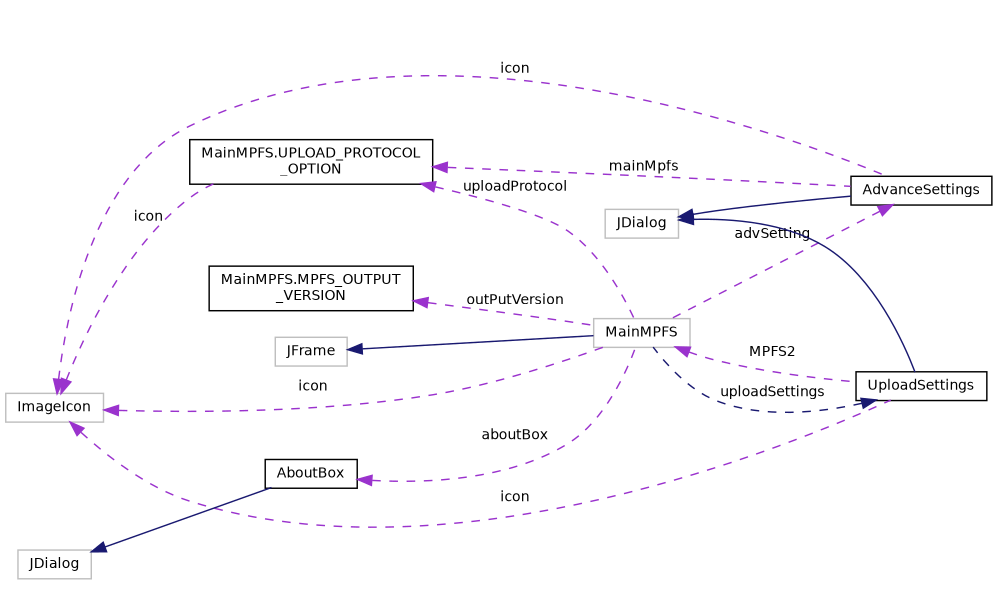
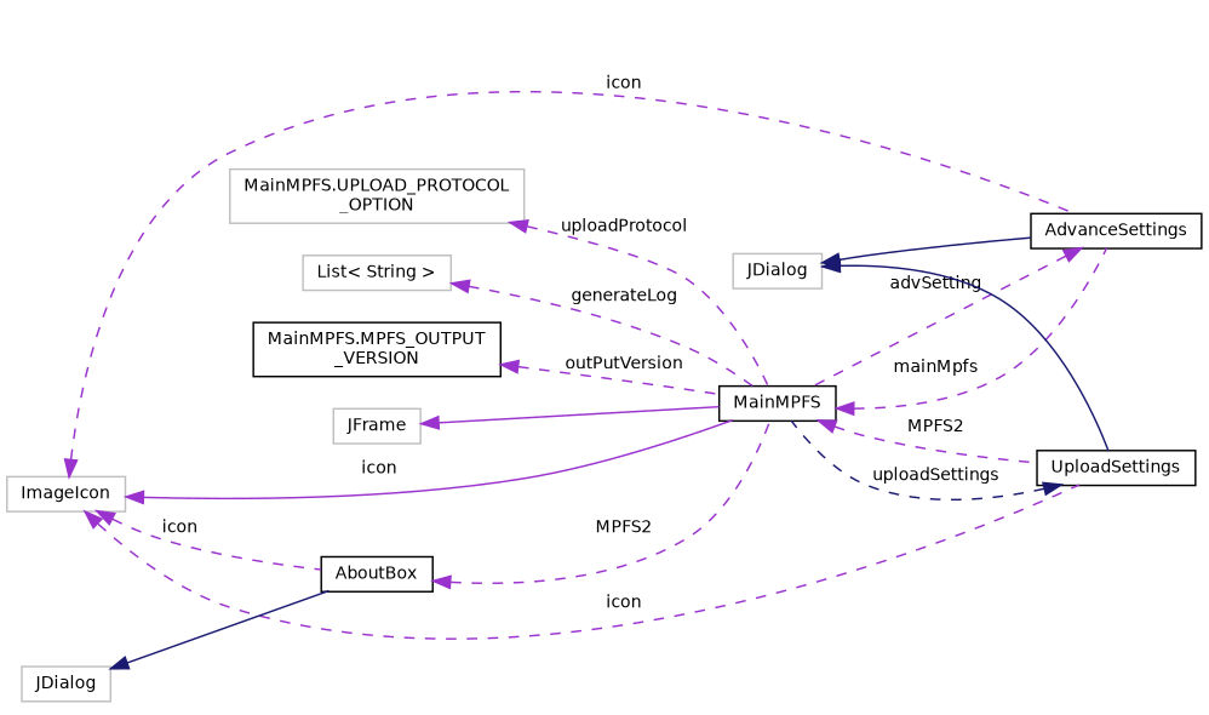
  digraph {
    rankdir=LR
    node [color=black fillcolor=white fontname=Helvetica fontsize=10 shape=record style=filled]
    edge [color=darkorchid3 dir=back fontname=Helvetica fontsize=10 labelfontname=Helvetica labelfontsize=10 style=dashed]
-   n1 [color=grey75 height=0.2 label=MainMPFS width=0.4]
+   n1 [height=0.2 label=MainMPFS width=0.4]
    n2 [height=0.2 label=AdvanceSettings width=0.4]
    n3 [height=0.2 label=UploadSettings width=0.4]
    n4 [color=grey75 height=0.2 label=JFrame width=0.4]
    n5 [color=grey75 height=0.2 label=JDialog width=0.4]
    n6 [color=grey75 height=0.2 label=ImageIcon width=0.4]
    n7 [height=0.2 label=AboutBox width=0.4]
-   n9 [height=0.2 label="MainMPFS.UPLOAD_PROTOCOL\l_OPTION" width=0.4]
+   n8 [color=grey75 height=0.2 label="List\< String \>" width=0.4]
+   n9 [color=grey75 height=0.2 label="MainMPFS.UPLOAD_PROTOCOL\l_OPTION" width=0.4]
    n10 [color=grey75 height=0.2 label=JDialog width=0.4]
    n11 [height=0.2 label="MainMPFS.MPFS_OUTPUT\l_VERSION" width=0.4]
-   n9 -> n2 [label=" mainMpfs"]
+   n1 -> n2 [label=" mainMpfs"]
    n1 -> n3 [label=" MPFS2"]
    n2 -> n1 [label=" advSetting"]
    n3 -> n1 [color=midnightblue label=" uploadSettings"]
-   n4 -> n1 [color=midnightblue style=solid]
+   n4 -> n1 [style=solid]
    n5 -> n2 [color=midnightblue style=solid]
    n5 -> n3 [color=midnightblue style=solid]
-   n6 -> n1 [label=" icon"]
+   n6 -> n1 [label=" icon" style=solid]
    n6 -> n2 [label=" icon"]
    n6 -> n3 [label=" icon"]
-   n6 -> n9 [label=" icon"]
-   n7 -> n1 [label=" aboutBox"]
+   n6 -> n7 [label=" icon"]
+   n7 -> n1 [label=" MPFS2"]
+   n8 -> n1 [label=" generateLog"]
    n9 -> n1 [label=" uploadProtocol"]
    n10 -> n7 [color=midnightblue style=solid]
    n11 -> n1 [label=" outPutVersion"]
  }
